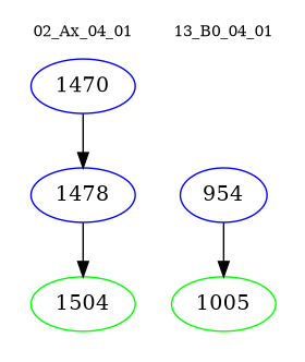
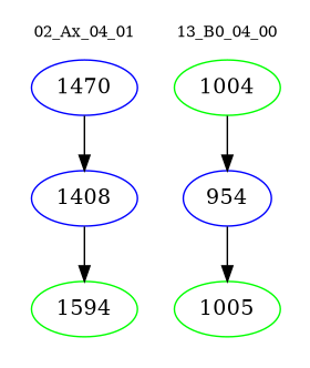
  digraph {
    node [color=blue]
    edge [color=black]
    n1 [label=1470]
-   n2 [label=1478]
-   n3 [color=green label=1504]
+   n2 [label=1408]
+   n3 [color=green label=1594]
+   n4 [color=green label=1004]
    n5 [label=954]
    n6 [color=green label=1005]
    subgraph cluster_1 {
      color=white
      fontsize=10
      label="02_Ax_04_01"
      n1
      n2
      n3
    }
    subgraph cluster_2 {
      color=white
      fontsize=10
-     label="13_B0_04_01"
+     label="13_B0_04_00"
+     n4
      n5
      n6
    }
    n1 -> n2
    n2 -> n3
+   n4 -> n5
    n5 -> n6
  }
